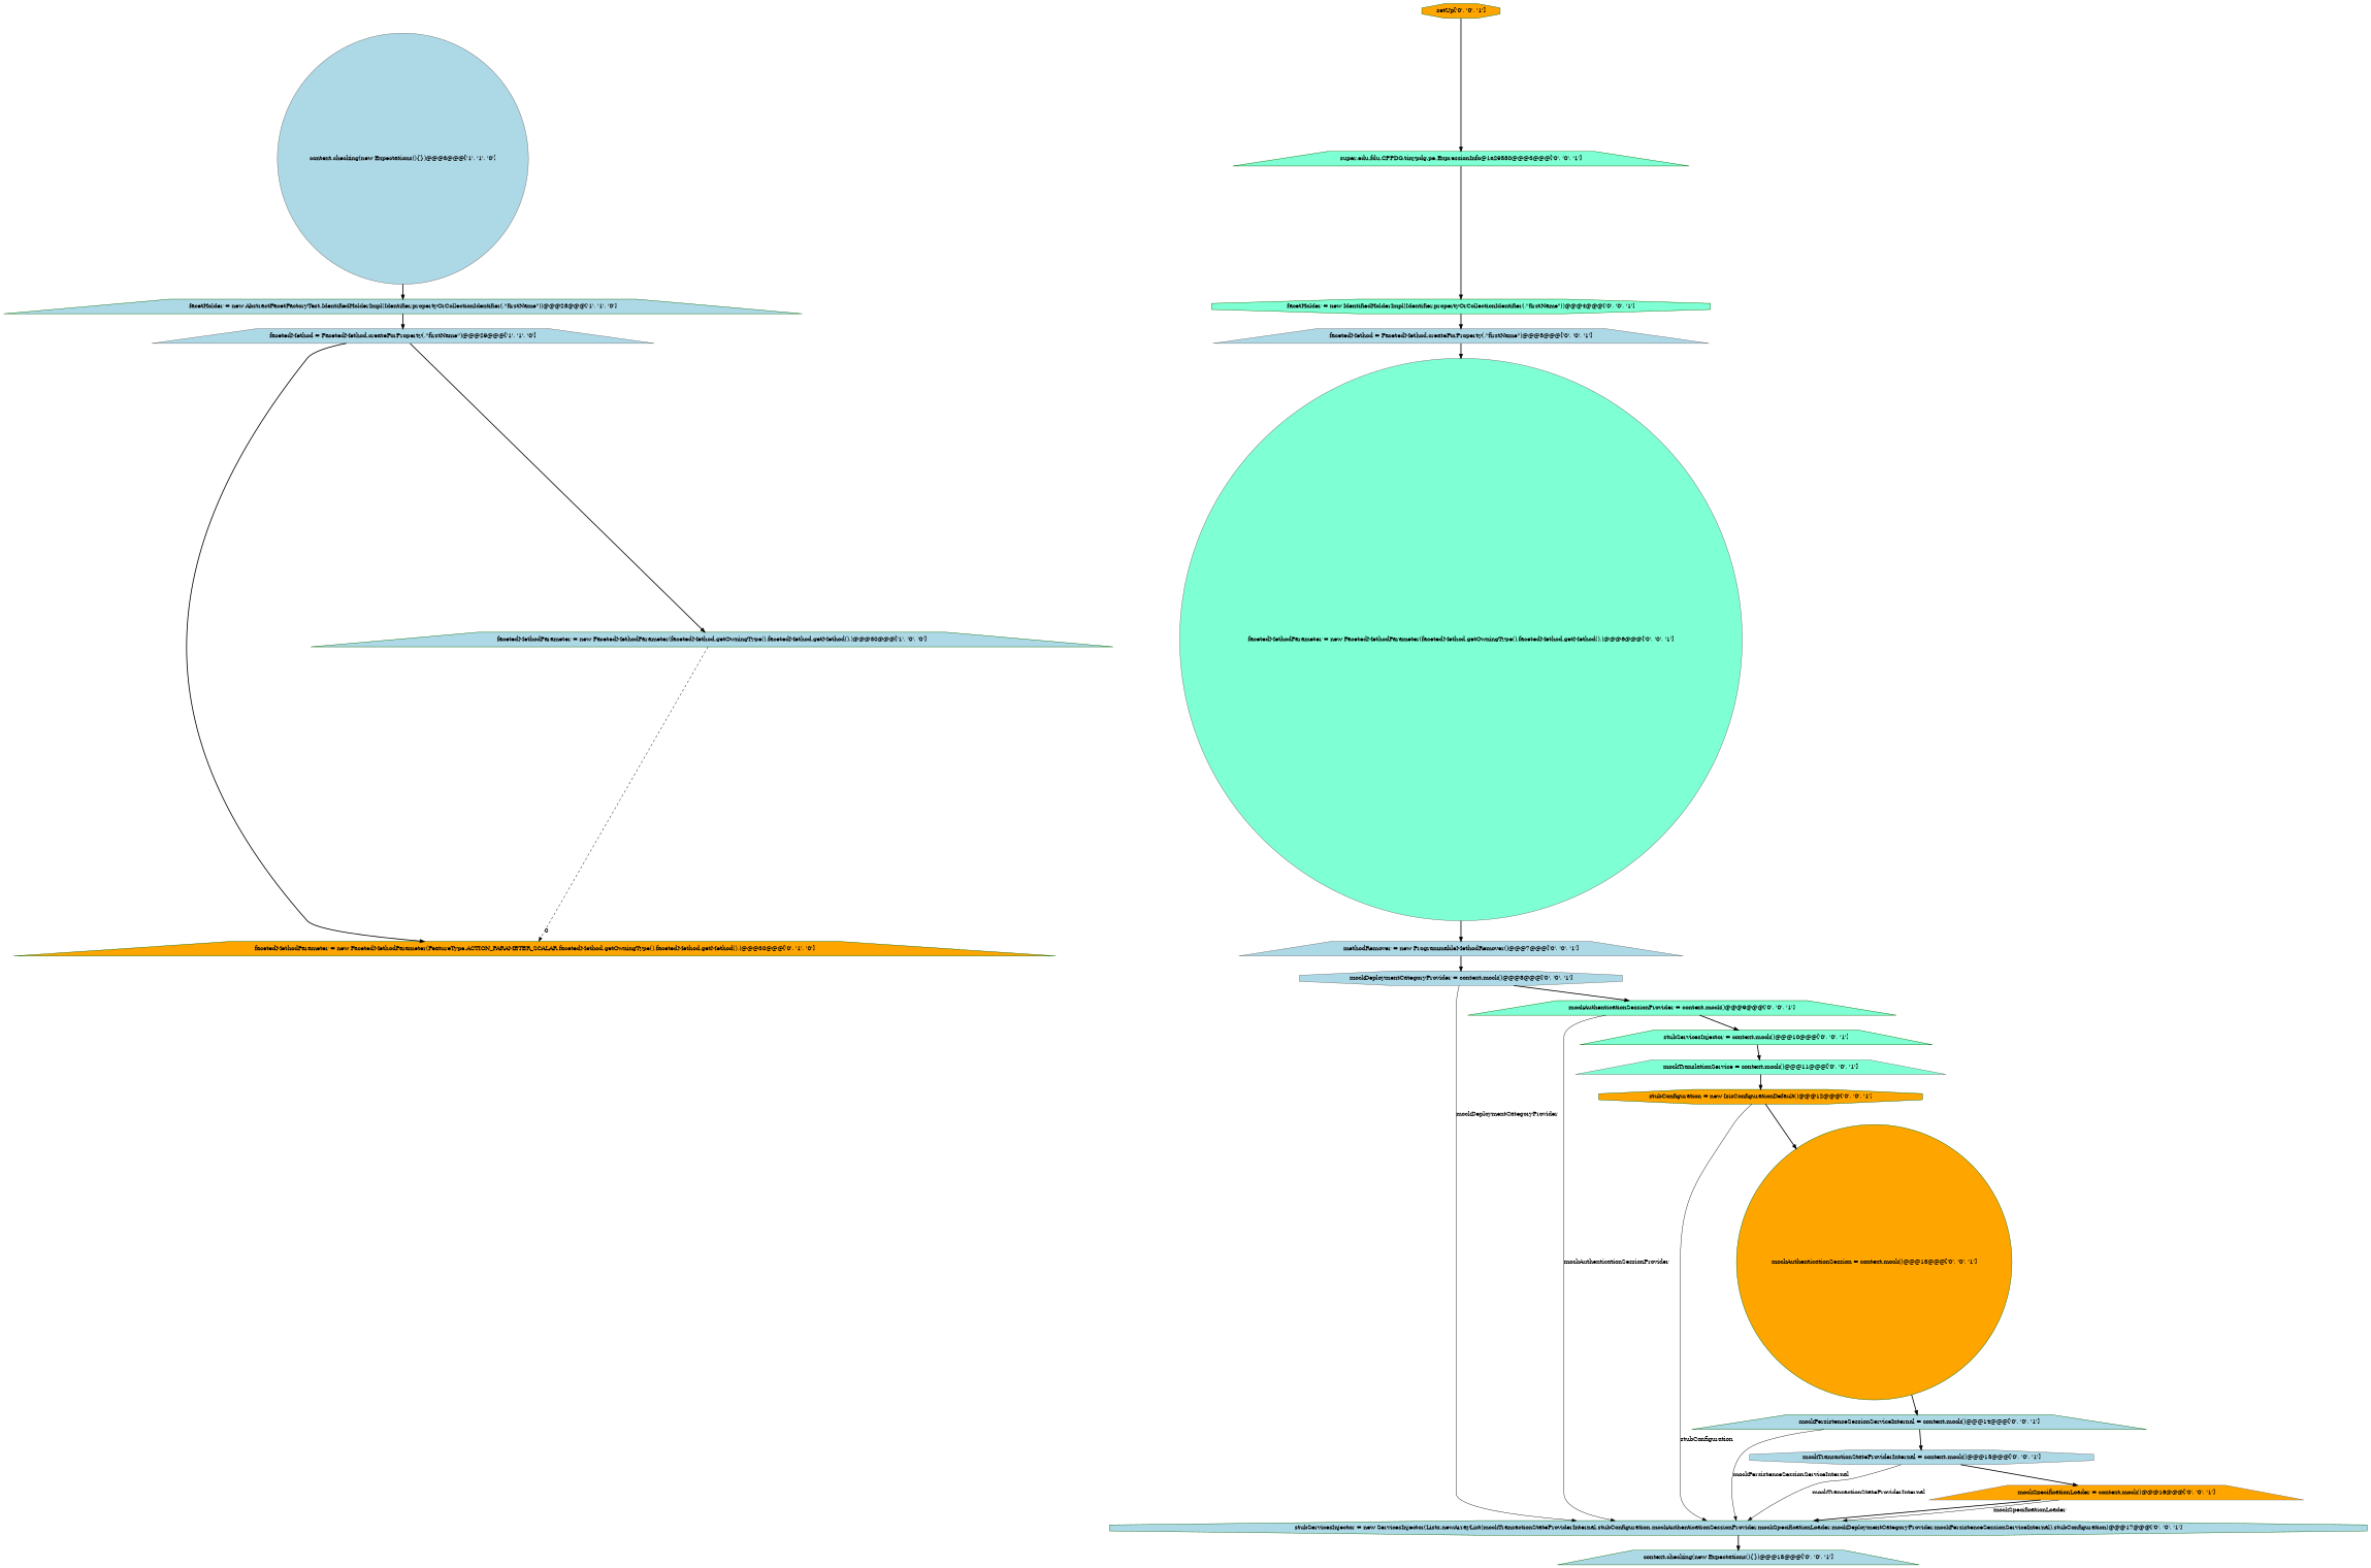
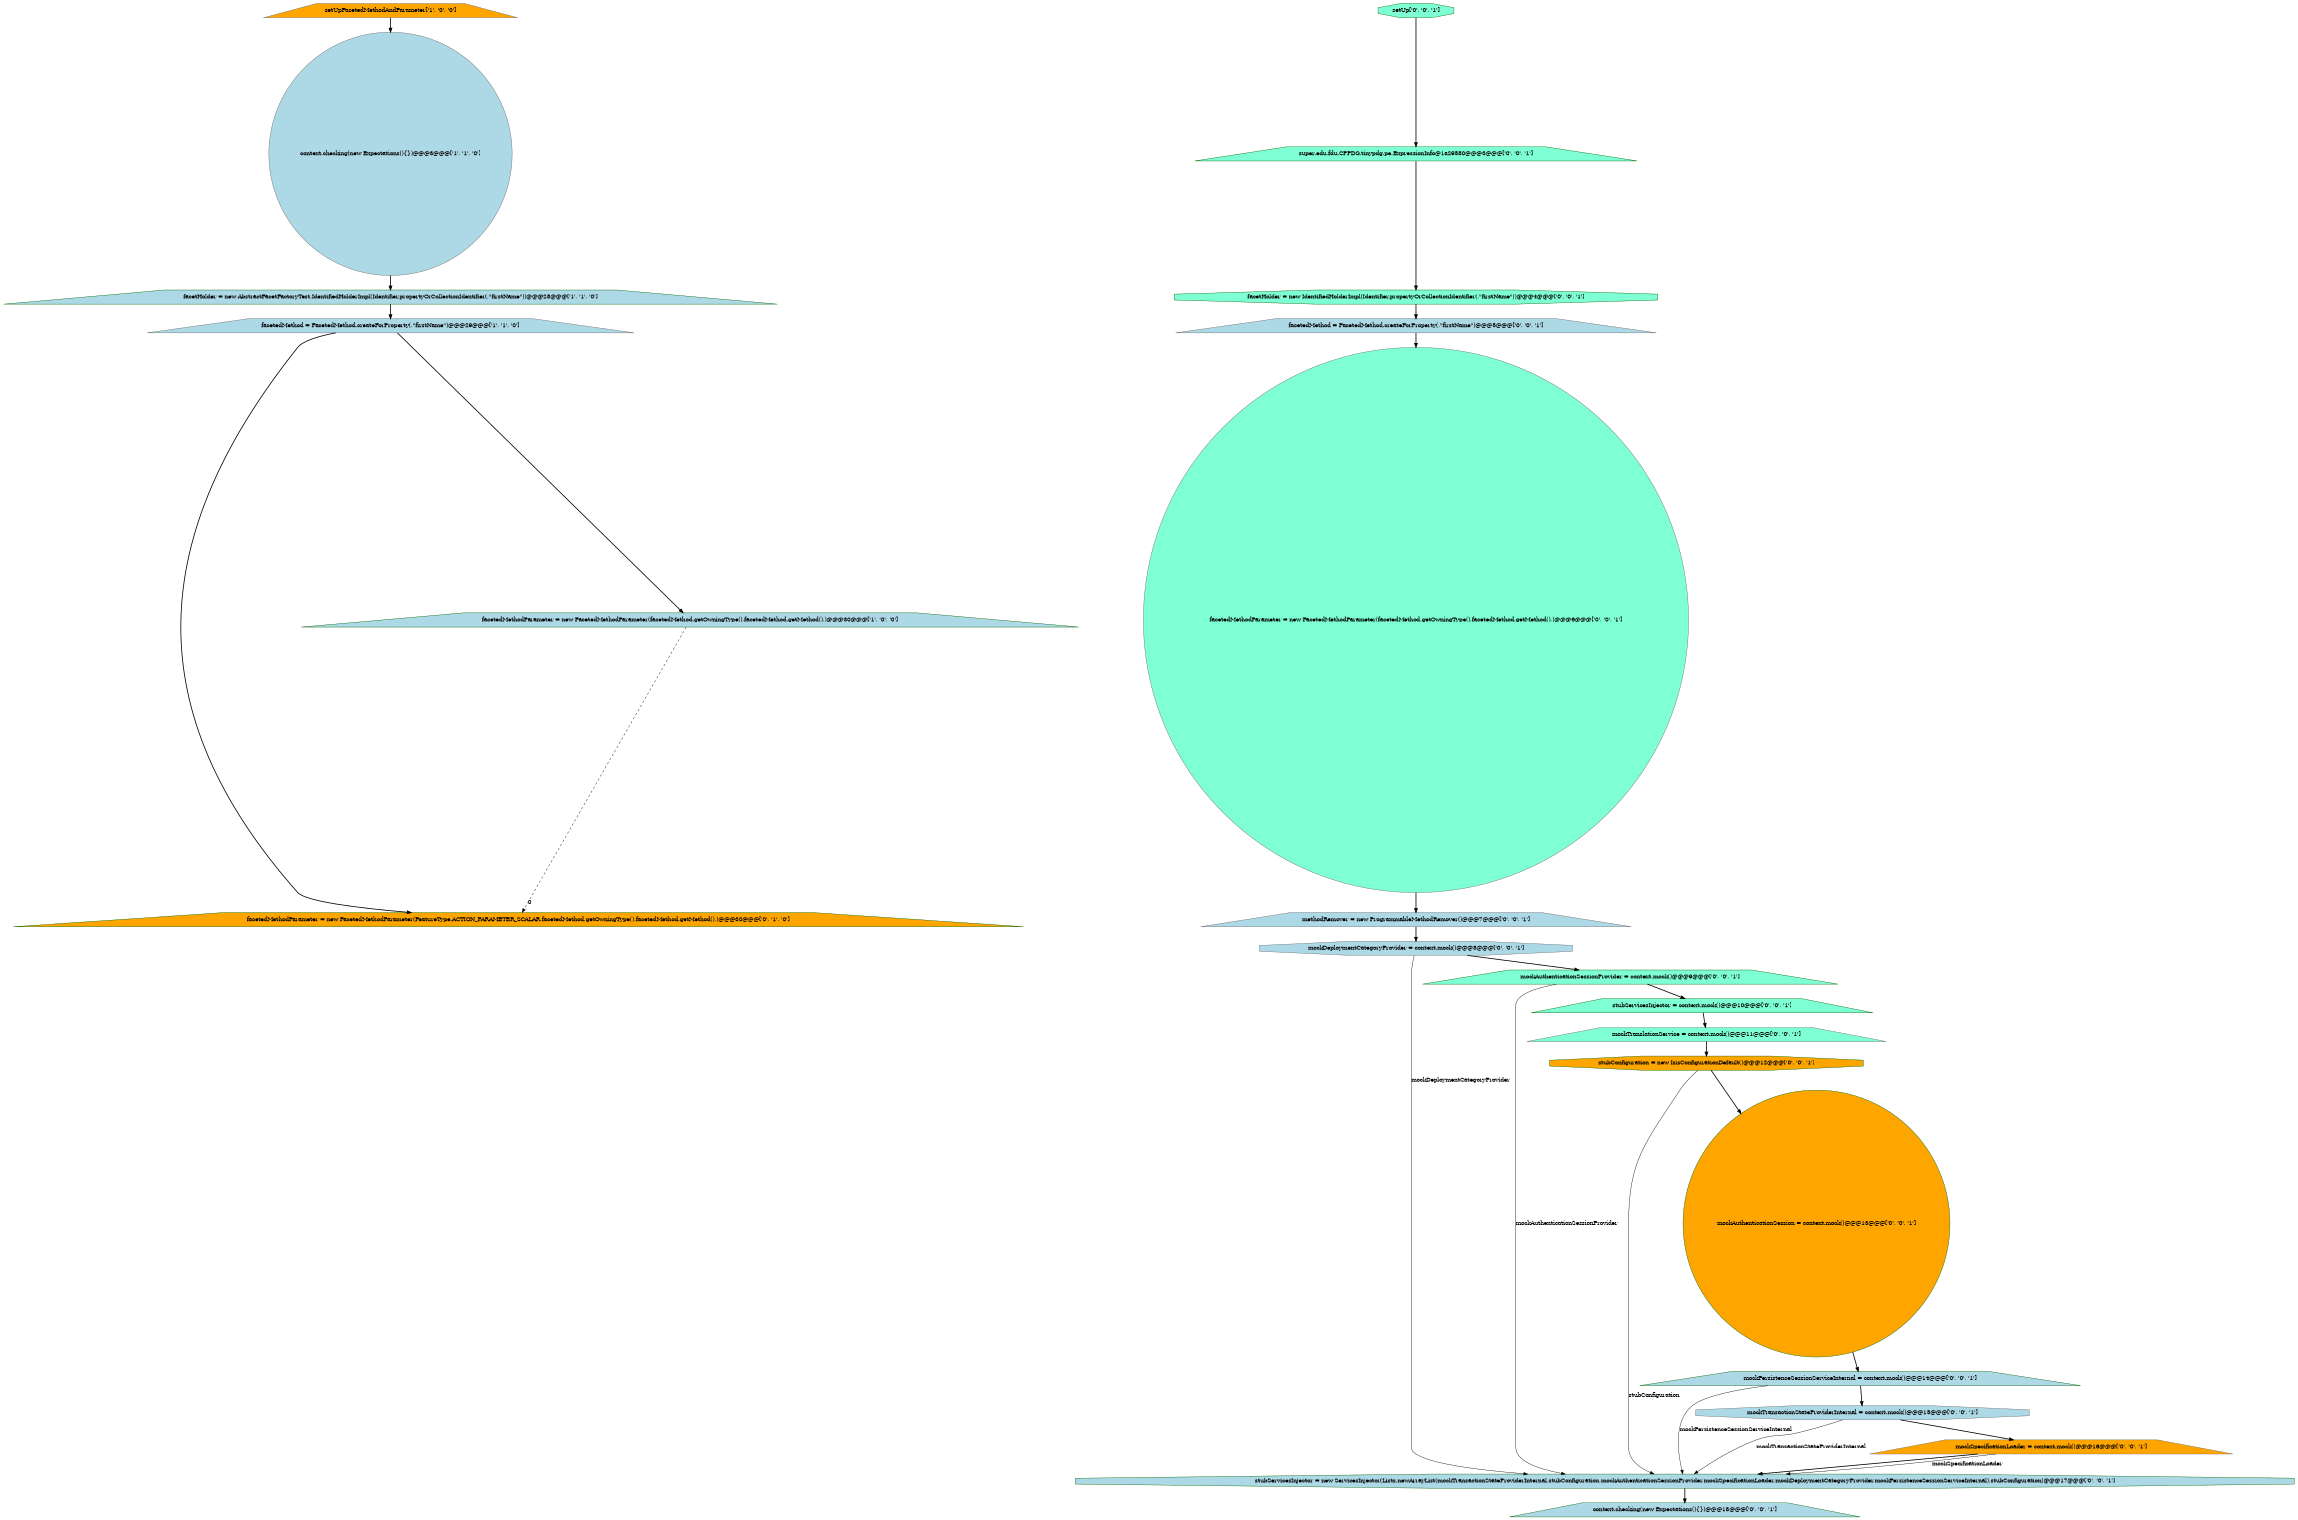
  digraph {
    node [color=darkgreen fillcolor=lightblue shape=trapezium style=filled]
    edge [style=bold]
    n1 [color=gray40 label="facetedMethod = FacetedMethod.createForProperty(,\"firstName\")@@@29@@@['1', '1', '0']"]
    n2 [fillcolor=orange label="facetedMethodParameter = new FacetedMethodParameter(FeatureType.ACTION_PARAMETER_SCALAR,facetedMethod.getOwningType(),facetedMethod.getMethod(),)@@@30@@@['0', '1', '0']"]
    n3 [label="facetedMethodParameter = new FacetedMethodParameter(facetedMethod.getOwningType(),facetedMethod.getMethod(),)@@@30@@@['1', '0', '0']"]
    n4 [fillcolor=aquamarine label="facetHolder = new IdentifiedHolderImpl(Identifier.propertyOrCollectionIdentifier(,\"firstName\"))@@@4@@@['0', '0', '1']" shape=octagon]
    n5 [color=gray40 label="facetedMethod = FacetedMethod.createForProperty(,\"firstName\")@@@5@@@['0', '0', '1']"]
    n6 [color=gray40 fillcolor=aquamarine label="facetedMethodParameter = new FacetedMethodParameter(facetedMethod.getOwningType(),facetedMethod.getMethod(),)@@@6@@@['0', '0', '1']" shape=circle]
    n7 [color=gray40 label="methodRemover = new ProgrammableMethodRemover()@@@7@@@['0', '0', '1']"]
    n8 [color=gray40 label="mockDeploymentCategoryProvider = context.mock()@@@8@@@['0', '0', '1']" shape=octagon]
    n9 [label="context.checking(new Expectations(){})@@@18@@@['0', '0', '1']"]
    n10 [color=gray40 label="context.checking(new Expectations(){})@@@3@@@['1', '1', '0']" shape=circle]
    n11 [label="facetHolder = new AbstractFacetFactoryTest.IdentifiedHolderImpl(Identifier.propertyOrCollectionIdentifier(,\"firstName\"))@@@28@@@['1', '1', '0']"]
    n12 [label="stubServicesInjector = new ServicesInjector(Lists.newArrayList(mockTransactionStateProviderInternal,stubConfiguration,mockAuthenticationSessionProvider,mockSpecificationLoader,mockDeploymentCategoryProvider,mockPersistenceSessionServiceInternal),stubConfiguration)@@@17@@@['0', '0', '1']" shape=octagon]
    n13 [fillcolor=aquamarine label="mockAuthenticationSessionProvider = context.mock()@@@9@@@['0', '0', '1']"]
    n14 [fillcolor=orange label="mockAuthenticationSession = context.mock()@@@13@@@['0', '0', '1']" shape=circle]
    n15 [label="mockPersistenceSessionServiceInternal = context.mock()@@@14@@@['0', '0', '1']"]
    n16 [color=gray40 label="mockTransactionStateProviderInternal = context.mock()@@@15@@@['0', '0', '1']" shape=octagon]
    n17 [color=gray40 fillcolor=orange label="mockSpecificationLoader = context.mock()@@@16@@@['0', '0', '1']"]
-   n18 [fillcolor=orange label="setUp['0', '0', '1']" shape=octagon]
+   n18 [fillcolor=aquamarine label="setUp['0', '0', '1']" shape=octagon]
    n19 [fillcolor=aquamarine label="super.edu.fdu.CPPDG.tinypdg.pe.ExpressionInfo@1a29580@@@3@@@['0', '0', '1']"]
+   n20 [color=gray40 fillcolor=orange label="setUpFacetedMethodAndParameter['1', '0', '0']"]
    n21 [color=gray40 fillcolor=aquamarine label="mockTranslationService = context.mock()@@@11@@@['0', '0', '1']"]
    n22 [fillcolor=orange label="stubConfiguration = new IsisConfigurationDefault()@@@12@@@['0', '0', '1']" shape=octagon]
    n23 [fillcolor=aquamarine label="stubServicesInjector = context.mock()@@@10@@@['0', '0', '1']"]
    n1 -> n2
    n1 -> n3
    n3 -> n2 [label=0 style=dashed]
    n4 -> n5
    n5 -> n6
    n6 -> n7
    n7 -> n8
    n8 -> n12 [label=mockDeploymentCategoryProvider style=solid]
    n8 -> n13
    n10 -> n11
    n11 -> n1
    n12 -> n9
    n13 -> n12 [label=mockAuthenticationSessionProvider style=solid]
    n13 -> n23
    n14 -> n15
    n15 -> n12 [label=mockPersistenceSessionServiceInternal style=solid]
    n15 -> n16
    n16 -> n12 [label=mockTransactionStateProviderInternal style=solid]
    n16 -> n17
    n17 -> n12
    n17 -> n12 [label=mockSpecificationLoader style=solid]
    n18 -> n19
    n19 -> n4
+   n20 -> n10
    n21 -> n22
    n22 -> n12 [label=stubConfiguration style=solid]
    n22 -> n14
    n23 -> n21
  }
